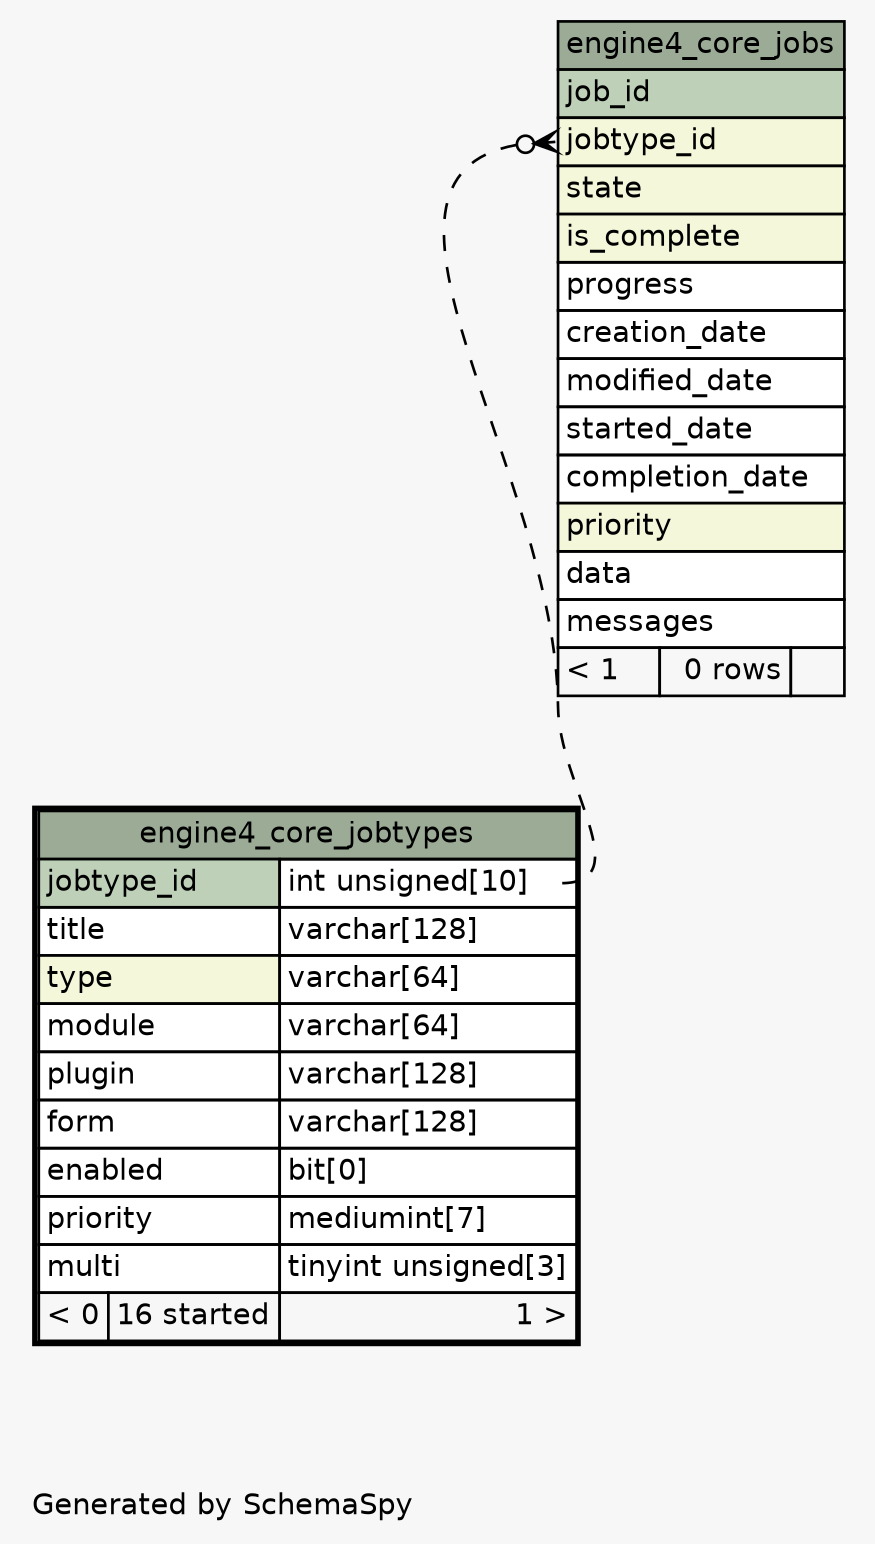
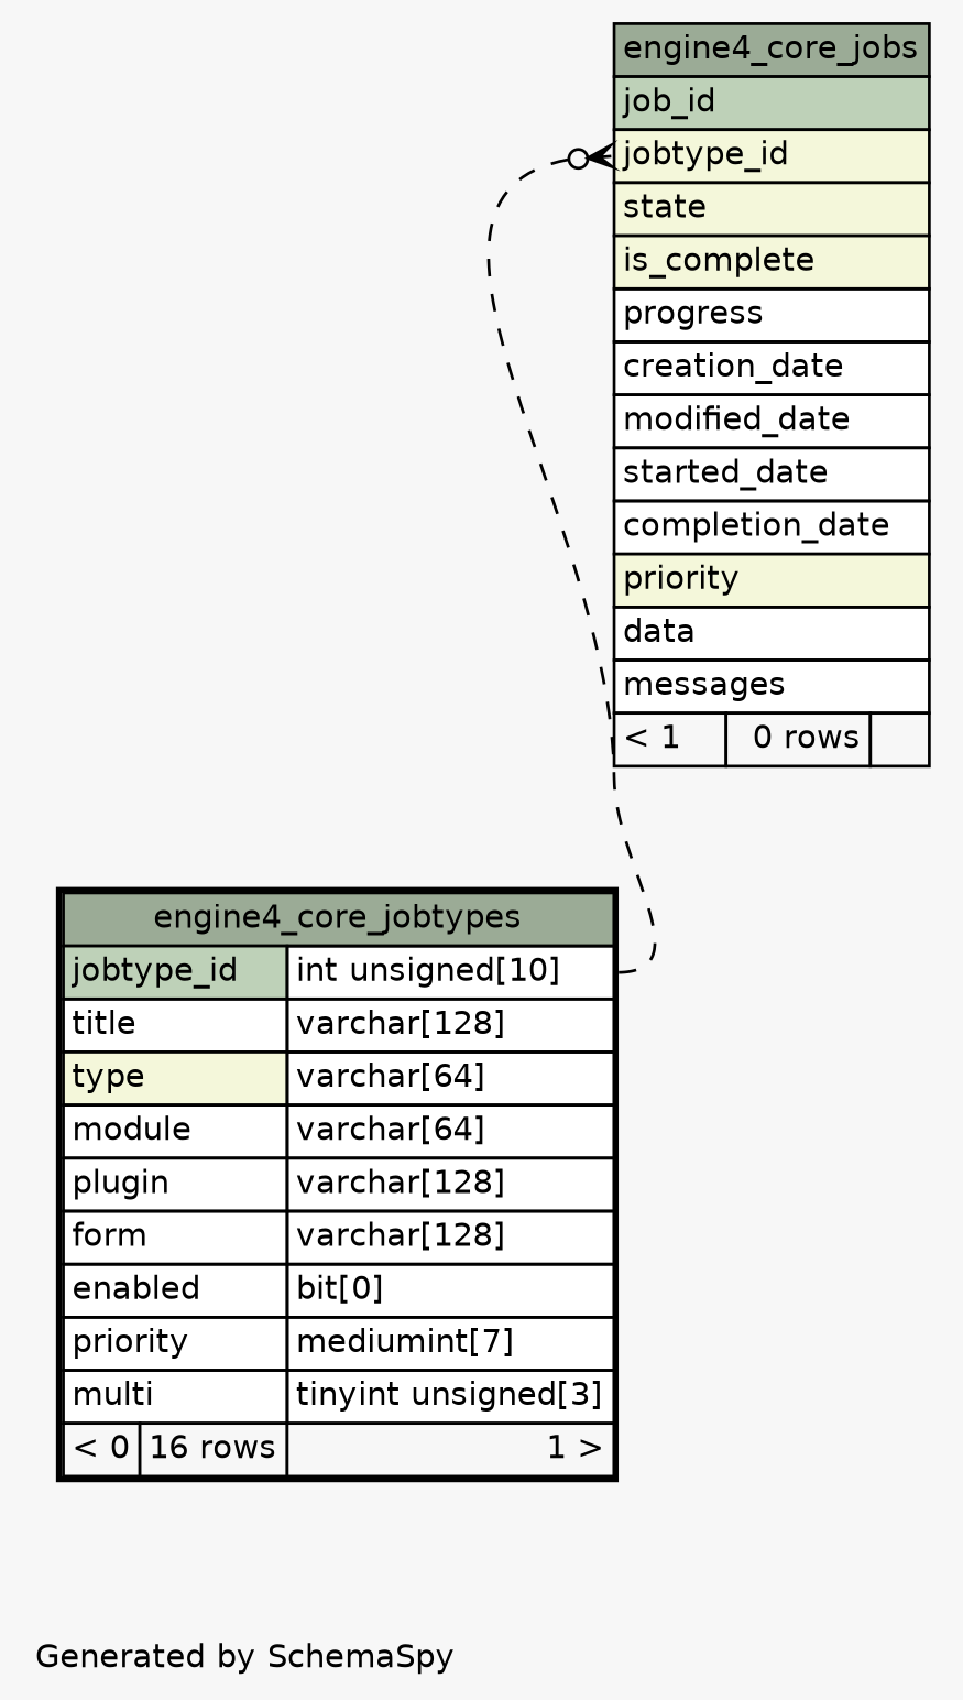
  digraph {
    bgcolor="#f7f7f7"
    fontname=Helvetica
    fontsize=11
    label="\nGenerated by SchemaSpy"
    labeljust=l
    nodesep=0.18
    rankdir=TB
    ranksep=0.46
    node [fontname=Helvetica fontsize=11 shape=plaintext]
    n1 [label=<     <TABLE BORDER="0" CELLBORDER="1" CELLSPACING="0" BGCOLOR="#ffffff">       <TR><TD COLSPAN="3" BGCOLOR="#9bab96" ALIGN="CENTER">engine4_core_jobs</TD></TR>       <TR><TD PORT="job_id" COLSPAN="3" BGCOLOR="#bed1b8" ALIGN="LEFT">job_id</TD></TR>       <TR><TD PORT="jobtype_id" COLSPAN="3" BGCOLOR="#f4f7da" ALIGN="LEFT">jobtype_id</TD></TR>       <TR><TD PORT="state" COLSPAN="3" BGCOLOR="#f4f7da" ALIGN="LEFT">state</TD></TR>       <TR><TD PORT="is_complete" COLSPAN="3" BGCOLOR="#f4f7da" ALIGN="LEFT">is_complete</TD></TR>       <TR><TD PORT="progress" COLSPAN="3" ALIGN="LEFT">progress</TD></TR>       <TR><TD PORT="creation_date" COLSPAN="3" ALIGN="LEFT">creation_date</TD></TR>       <TR><TD PORT="modified_date" COLSPAN="3" ALIGN="LEFT">modified_date</TD></TR>       <TR><TD PORT="started_date" COLSPAN="3" ALIGN="LEFT">started_date</TD></TR>       <TR><TD PORT="completion_date" COLSPAN="3" ALIGN="LEFT">completion_date</TD></TR>       <TR><TD PORT="priority" COLSPAN="3" BGCOLOR="#f4f7da" ALIGN="LEFT">priority</TD></TR>       <TR><TD PORT="data" COLSPAN="3" ALIGN="LEFT">data</TD></TR>       <TR><TD PORT="messages" COLSPAN="3" ALIGN="LEFT">messages</TD></TR>       <TR><TD ALIGN="LEFT" BGCOLOR="#f7f7f7">&lt; 1</TD><TD ALIGN="RIGHT" BGCOLOR="#f7f7f7">0 rows</TD><TD ALIGN="RIGHT" BGCOLOR="#f7f7f7">  </TD></TR>     </TABLE>>]
-   n2 [label=<     <TABLE BORDER="2" CELLBORDER="1" CELLSPACING="0" BGCOLOR="#ffffff">       <TR><TD COLSPAN="3" BGCOLOR="#9bab96" ALIGN="CENTER">engine4_core_jobtypes</TD></TR>       <TR><TD PORT="jobtype_id" COLSPAN="2" BGCOLOR="#bed1b8" ALIGN="LEFT">jobtype_id</TD><TD PORT="jobtype_id.type" ALIGN="LEFT">int unsigned[10]</TD></TR>       <TR><TD PORT="title" COLSPAN="2" ALIGN="LEFT">title</TD><TD PORT="title.type" ALIGN="LEFT">varchar[128]</TD></TR>       <TR><TD PORT="type" COLSPAN="2" BGCOLOR="#f4f7da" ALIGN="LEFT">type</TD><TD PORT="type.type" ALIGN="LEFT">varchar[64]</TD></TR>       <TR><TD PORT="module" COLSPAN="2" ALIGN="LEFT">module</TD><TD PORT="module.type" ALIGN="LEFT">varchar[64]</TD></TR>       <TR><TD PORT="plugin" COLSPAN="2" ALIGN="LEFT">plugin</TD><TD PORT="plugin.type" ALIGN="LEFT">varchar[128]</TD></TR>       <TR><TD PORT="form" COLSPAN="2" ALIGN="LEFT">form</TD><TD PORT="form.type" ALIGN="LEFT">varchar[128]</TD></TR>       <TR><TD PORT="enabled" COLSPAN="2" ALIGN="LEFT">enabled</TD><TD PORT="enabled.type" ALIGN="LEFT">bit[0]</TD></TR>       <TR><TD PORT="priority" COLSPAN="2" ALIGN="LEFT">priority</TD><TD PORT="priority.type" ALIGN="LEFT">mediumint[7]</TD></TR>       <TR><TD PORT="multi" COLSPAN="2" ALIGN="LEFT">multi</TD><TD PORT="multi.type" ALIGN="LEFT">tinyint unsigned[3]</TD></TR>       <TR><TD ALIGN="LEFT" BGCOLOR="#f7f7f7">&lt; 0</TD><TD ALIGN="RIGHT" BGCOLOR="#f7f7f7">16 started</TD><TD ALIGN="RIGHT" BGCOLOR="#f7f7f7">1 &gt;</TD></TR>     </TABLE>>]
+   n2 [label=<     <TABLE BORDER="2" CELLBORDER="1" CELLSPACING="0" BGCOLOR="#ffffff">       <TR><TD COLSPAN="3" BGCOLOR="#9bab96" ALIGN="CENTER">engine4_core_jobtypes</TD></TR>       <TR><TD PORT="jobtype_id" COLSPAN="2" BGCOLOR="#bed1b8" ALIGN="LEFT">jobtype_id</TD><TD PORT="jobtype_id.type" ALIGN="LEFT">int unsigned[10]</TD></TR>       <TR><TD PORT="title" COLSPAN="2" ALIGN="LEFT">title</TD><TD PORT="title.type" ALIGN="LEFT">varchar[128]</TD></TR>       <TR><TD PORT="type" COLSPAN="2" BGCOLOR="#f4f7da" ALIGN="LEFT">type</TD><TD PORT="type.type" ALIGN="LEFT">varchar[64]</TD></TR>       <TR><TD PORT="module" COLSPAN="2" ALIGN="LEFT">module</TD><TD PORT="module.type" ALIGN="LEFT">varchar[64]</TD></TR>       <TR><TD PORT="plugin" COLSPAN="2" ALIGN="LEFT">plugin</TD><TD PORT="plugin.type" ALIGN="LEFT">varchar[128]</TD></TR>       <TR><TD PORT="form" COLSPAN="2" ALIGN="LEFT">form</TD><TD PORT="form.type" ALIGN="LEFT">varchar[128]</TD></TR>       <TR><TD PORT="enabled" COLSPAN="2" ALIGN="LEFT">enabled</TD><TD PORT="enabled.type" ALIGN="LEFT">bit[0]</TD></TR>       <TR><TD PORT="priority" COLSPAN="2" ALIGN="LEFT">priority</TD><TD PORT="priority.type" ALIGN="LEFT">mediumint[7]</TD></TR>       <TR><TD PORT="multi" COLSPAN="2" ALIGN="LEFT">multi</TD><TD PORT="multi.type" ALIGN="LEFT">tinyint unsigned[3]</TD></TR>       <TR><TD ALIGN="LEFT" BGCOLOR="#f7f7f7">&lt; 0</TD><TD ALIGN="RIGHT" BGCOLOR="#f7f7f7">16 rows</TD><TD ALIGN="RIGHT" BGCOLOR="#f7f7f7">1 &gt;</TD></TR>     </TABLE>>]
    n1 -> n2 [arrowhead=none arrowsize=0.8 arrowtail=crowodot dir=back headport="jobtype_id.type:e" style=dashed tailport="jobtype_id:w"]
  }
